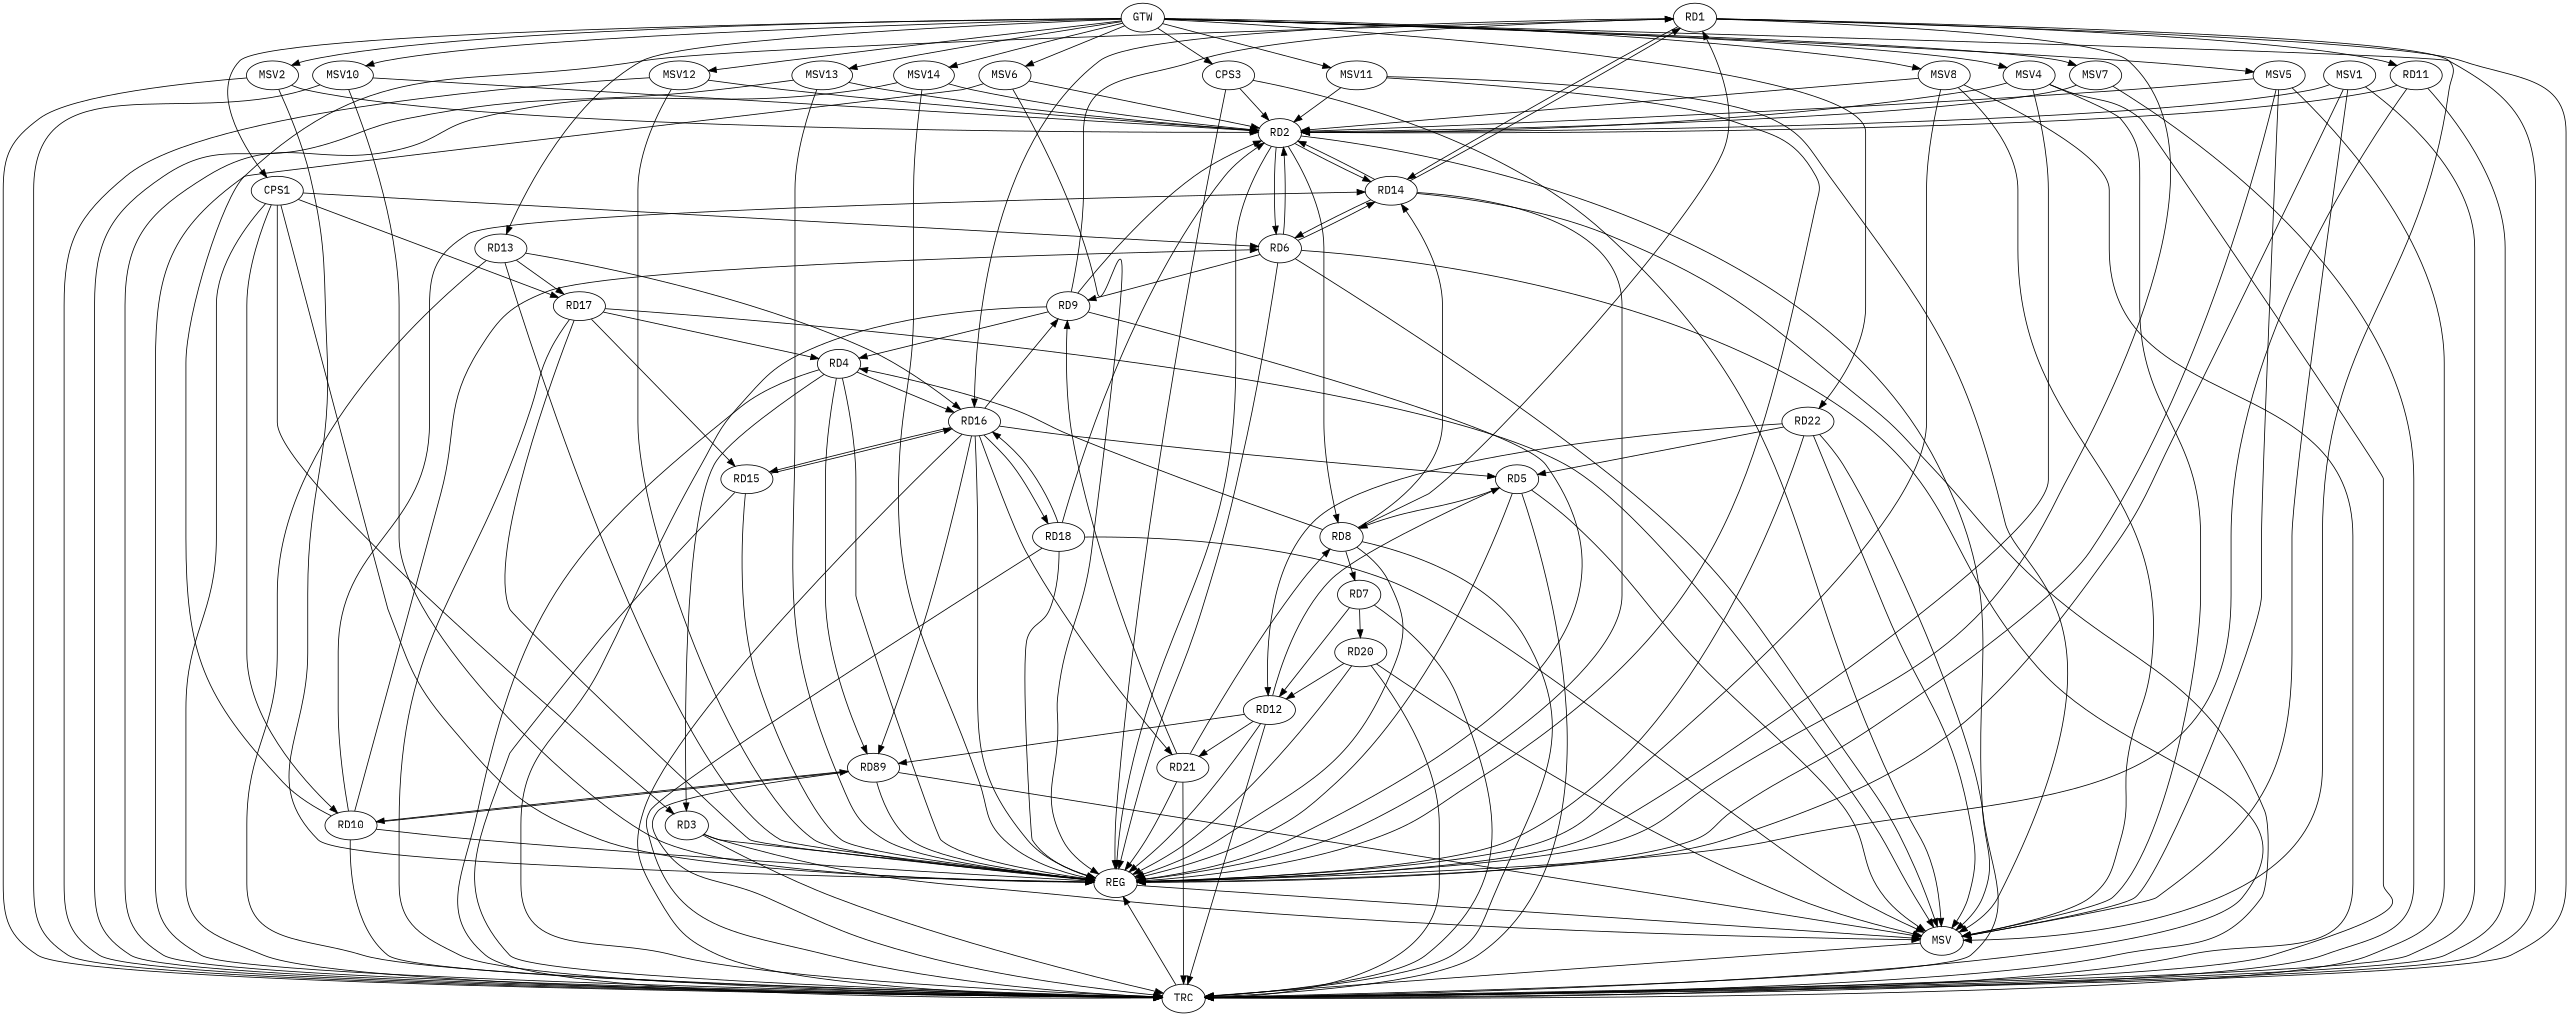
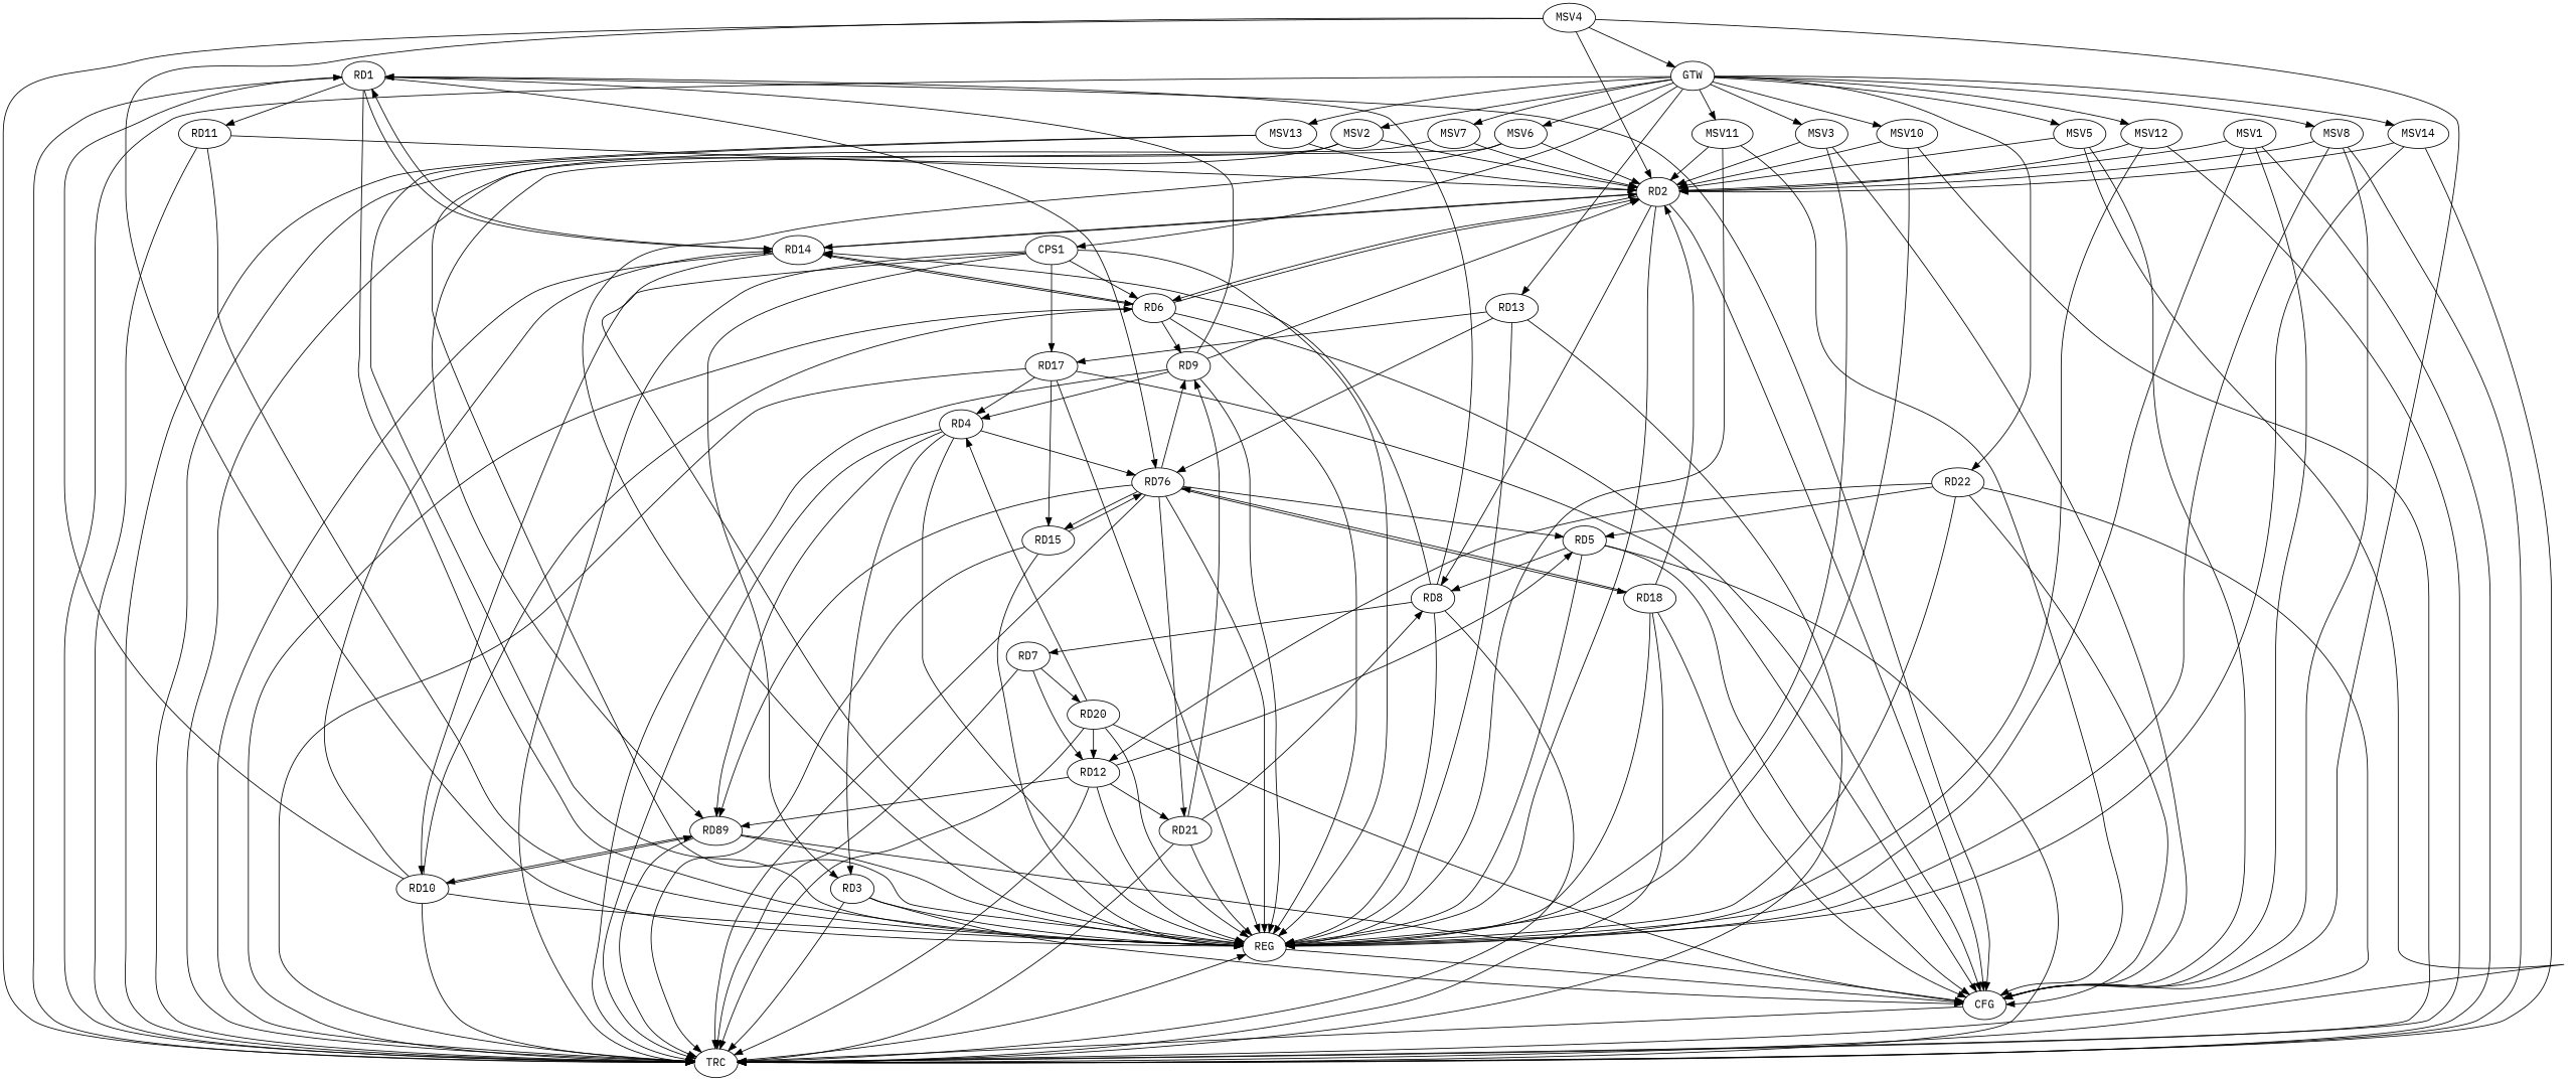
  strict digraph {
    fontname="IBM Plex Mono"
    node [fontname="IBM Plex Mono"]
    edge [fontname="IBM Plex Mono"]
    n1 [label=RD1]
    n2 [label=RD11]
    n3 [label=RD14]
-   n4 [label=RD16]
+   n4 [label=RD76]
    n5 [label=REG]
-   n6 [label=MSV]
+   n6 [label=CFG]
    n7 [label=TRC]
    n8 [label=RD2]
    n9 [label=RD6]
    n10 [label=RD89]
    n11 [label=RD5]
    n12 [label=RD9]
    n13 [label=RD21]
    n14 [label=RD15]
    n15 [label=RD18]
    n16 [label=RD8]
    n17 [label=RD4]
    n18 [label=RD7]
    n19 [label=RD3]
    n20 [label=RD10]
    n21 [label=RD20]
    n22 [label=RD12]
    n23 [label=RD13]
    n24 [label=RD17]
    n25 [label=RD22]
    n26 [label=CPS1]
    n27 [label=GTW]
    n28 [label=MSV2]
-   n29 [label=CPS3]
+   n29 [label=MSV3]
    n30 [label=MSV4]
    n31 [label=MSV5]
    n32 [label=MSV6]
    n33 [label=MSV7]
    n34 [label=MSV8]
    n35 [label=MSV10]
    n36 [label=MSV11]
    n37 [label=MSV12]
    n38 [label=MSV13]
    n39 [label=MSV14]
    n40 [label=MSV1]
    n1 -> n2
    n1 -> n3
    n1 -> n4
    n1 -> n5
    n1 -> n6
    n1 -> n7
    n2 -> n5
    n2 -> n7
    n2 -> n8
    n3 -> n1
    n3 -> n5
    n3 -> n7
    n3 -> n8
    n3 -> n9
    n4 -> n5
    n4 -> n7
    n4 -> n10
    n4 -> n11
    n4 -> n12
    n4 -> n13
    n4 -> n14
    n4 -> n15
    n5 -> n6
    n6 -> n7
    n7 -> n5
    n8 -> n3
    n8 -> n5
    n8 -> n6
    n8 -> n9
    n8 -> n16
    n9 -> n3
    n9 -> n5
    n9 -> n6
    n9 -> n7
    n9 -> n8
    n9 -> n12
    n10 -> n5
    n10 -> n6
    n10 -> n7
    n10 -> n20
    n11 -> n5
    n11 -> n6
    n11 -> n7
    n11 -> n16
    n12 -> n1
    n12 -> n5
    n12 -> n7
    n12 -> n8
    n12 -> n17
    n13 -> n5
    n13 -> n7
    n13 -> n12
    n13 -> n16
    n14 -> n4
    n14 -> n5
    n14 -> n7
    n15 -> n4
    n15 -> n5
    n15 -> n6
    n15 -> n7
    n15 -> n8
    n16 -> n1
    n16 -> n3
    n16 -> n5
    n16 -> n7
-   n16 -> n17
+   n21 -> n17
    n16 -> n18
    n17 -> n4
    n17 -> n5
    n17 -> n7
    n17 -> n10
    n17 -> n19
    n18 -> n7
    n18 -> n21
    n18 -> n22
    n19 -> n5
    n19 -> n6
    n19 -> n7
    n20 -> n1
    n20 -> n3
    n20 -> n5
    n20 -> n7
    n20 -> n9
    n20 -> n10
    n21 -> n5
    n21 -> n6
    n21 -> n7
    n21 -> n22
    n22 -> n5
    n22 -> n7
    n22 -> n10
    n22 -> n11
    n22 -> n13
    n23 -> n4
    n23 -> n5
    n23 -> n7
    n23 -> n24
    n24 -> n5
    n24 -> n6
    n24 -> n7
    n24 -> n14
    n24 -> n17
    n25 -> n5
    n25 -> n6
    n25 -> n7
    n25 -> n11
    n25 -> n22
    n26 -> n5
    n26 -> n7
    n26 -> n9
    n26 -> n19
    n26 -> n20
    n26 -> n24
    n27 -> n7
    n27 -> n23
    n27 -> n25
    n27 -> n26
    n27 -> n28
    n27 -> n29
-   n27 -> n30
+   n30 -> n27
    n27 -> n31
    n27 -> n32
    n27 -> n33
    n27 -> n34
    n27 -> n35
    n27 -> n36
    n27 -> n37
    n27 -> n38
    n27 -> n39
    n28 -> n5
    n28 -> n7
    n28 -> n8
    n29 -> n5
    n29 -> n6
    n29 -> n8
    n30 -> n5
    n30 -> n6
    n30 -> n7
    n30 -> n8
-   n31 -> n5
    n31 -> n6
    n31 -> n7
    n31 -> n8
    n32 -> n5
-   n32 -> n7
+   n32 -> n10
    n32 -> n8
    n33 -> n7
    n33 -> n8
    n34 -> n5
    n34 -> n6
    n34 -> n7
    n34 -> n8
    n35 -> n5
    n35 -> n7
    n35 -> n8
    n36 -> n5
    n36 -> n6
    n36 -> n8
    n37 -> n5
    n37 -> n7
    n37 -> n8
    n38 -> n5
    n38 -> n7
    n38 -> n8
    n39 -> n5
    n39 -> n7
    n39 -> n8
    n40 -> n5
    n40 -> n6
    n40 -> n7
    n40 -> n8
  }
